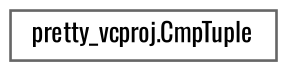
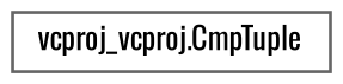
  digraph {
    rankdir=LR
    fontname=Oswald
-   n1 [color=grey40 fillcolor=white fontname=Oswald fontsize=10 height=0.2 label="pretty_vcproj.CmpTuple" shape=box style=filled width=0.4]
+   n1 [color=grey40 fillcolor=white fontname=Oswald fontsize=10 height=0.2 label="vcproj_vcproj.CmpTuple" shape=box style=filled width=0.4]
  }
